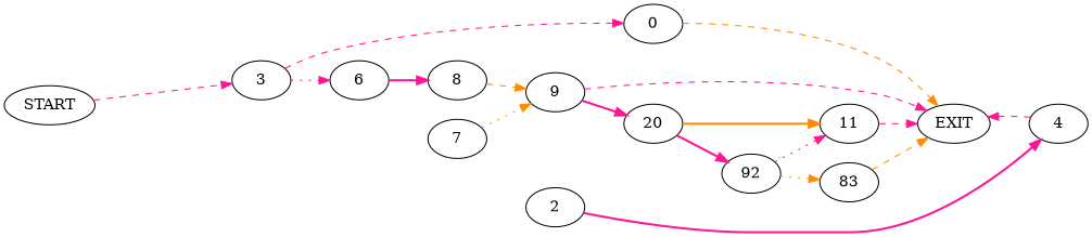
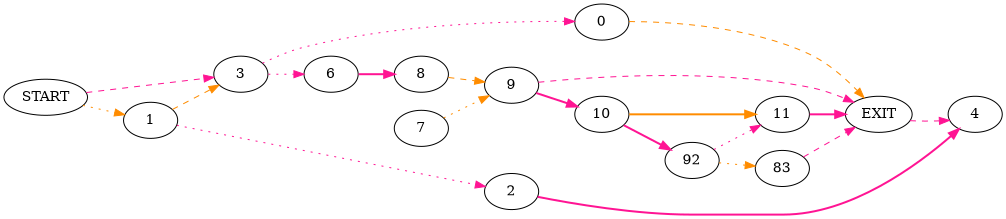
  digraph {
    rankdir=LR
    edge [color=deeppink style=dotted]
    n1 [label=START]
+   1
    3
    2
    n5 [label=EXIT]
    4
    n7 [label=0]
    6
    8
    7
    9
-   10 [label=20]
+   10
    11
    n14 [label=92]
    n15 [label=83]
+   n1 -> 1 [color=darkorange]
    n1 -> 3 [style=dashed]
-   3 -> n7 [style=dashed]
+   1 -> 3 [color=darkorange style=dashed]
+   1 -> 2
+   3 -> n7
    3 -> 6
    2 -> 4 [style=bold]
-   4 -> n5 [style=dashed]
+   n5 -> 4 [style=dashed]
    n7 -> n5 [color=darkorange style=dashed]
    6 -> 8 [style=bold]
    8 -> 9 [color=darkorange style=dashed]
    7 -> 9 [color=darkorange]
    9 -> n5 [style=dashed]
    9 -> 10 [style=bold]
    10 -> 11 [color=darkorange style=bold]
    10 -> n14 [style=bold]
-   11 -> n5 [style=dashed]
+   11 -> n5 [style=bold]
    n14 -> 11
    n14 -> n15 [color=darkorange]
-   n15 -> n5 [color=darkorange style=dashed]
+   n15 -> n5 [style=dashed]
  }
